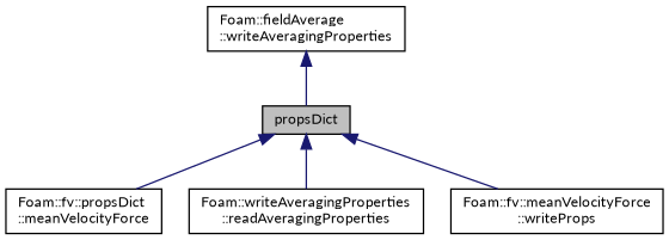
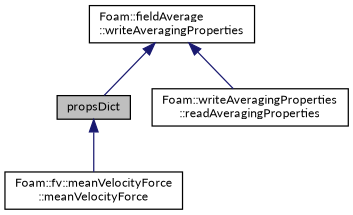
  digraph {
    fontname=Lato
    rankdir=TB
    node [color=black fontname=Lato fontsize=10 shape=record]
    edge [color=midnightblue dir=back fontname=Lato fontsize=10 labelfontname=Helvetica labelfontsize=10 style=solid]
    n1 [fillcolor=grey75 fontcolor=black height=0.2 label=propsDict style=filled width=0.4]
-   n2 [height=0.2 label="Foam::fv::propsDict\l::meanVelocityForce" width=0.4]
+   n2 [height=0.2 label="Foam::fv::meanVelocityForce\l::meanVelocityForce" width=0.4]
    n3 [height=0.2 label="Foam::writeAveragingProperties\l::readAveragingProperties" width=0.4]
-   n4 [height=0.2 label="Foam::fv::meanVelocityForce\l::writeProps" width=0.4]
    n5 [height=0.2 label="Foam::fieldAverage\l::writeAveragingProperties" width=0.4]
    n1 -> n2
-   n1 -> n3
-   n1 -> n4
+   n5 -> n3
    n5 -> n1
  }
